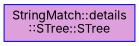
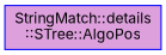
  digraph {
    rankdir=LR
    fontname=Inter
-   n1 [color=blue fillcolor=plum fontname=Inter fontsize=12 height=0.2 label="StringMatch::details\l::STree::STree" shape=record style=filled width=0.4]
+   n1 [color=blue fillcolor=plum fontname=Inter fontsize=12 height=0.2 label="StringMatch::details\l::STree::AlgoPos" shape=record style=filled width=0.4]
  }
